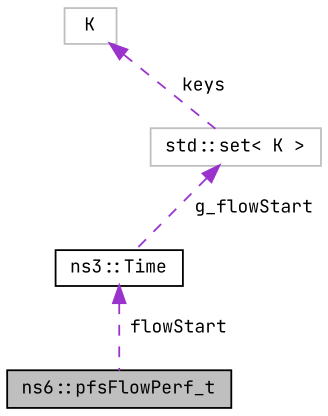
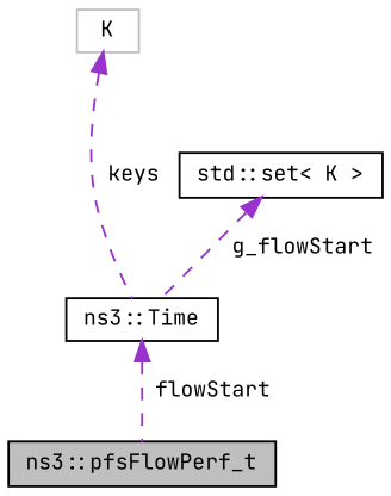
  digraph {
    fontname="JetBrains Mono"
    node [color=black fillcolor=white fontname="JetBrains Mono" fontsize=10 shape=record style=filled]
    edge [color=darkorchid3 dir=back fontname="JetBrains Mono" fontsize=10 labelfontname=Helvetica labelfontsize=10 style=dashed]
-   n1 [fillcolor=grey75 fontcolor=black height=0.2 label="ns6::pfsFlowPerf_t" width=0.4]
+   n1 [fillcolor=grey75 fontcolor=black height=0.2 label="ns3::pfsFlowPerf_t" width=0.4]
    n2 [height=0.2 label="ns3::Time" width=0.4]
-   n3 [color=grey75 height=0.2 label="std::set\< K \>" width=0.4]
+   n3 [height=0.2 label="std::set\< K \>" width=0.4]
    n4 [color=grey75 height=0.2 label=K width=0.4]
    n2 -> n1 [label=" flowStart"]
    n3 -> n2 [label=" g_flowStart"]
-   n4 -> n3 [label=" keys"]
+   n4 -> n2 [label=" keys"]
  }
